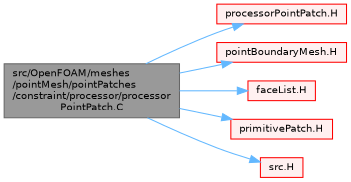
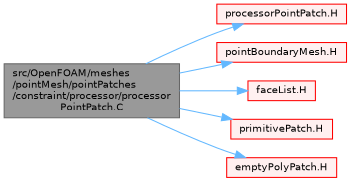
  digraph {
    rankdir=LR
    node [color=red fillcolor="#FFF0F0" fontname=Helvetica fontsize=10 shape=box style=filled]
    edge [color=steelblue1 fontname=Helvetica fontsize=10 labelfontname=Helvetica labelfontsize=10 style=solid]
    n1 [color=gray40 fillcolor=grey60 fontcolor=black height=0.2 label="src/OpenFOAM/meshes\l/pointMesh/pointPatches\l/constraint/processor/processor\lPointPatch.C" width=0.4]
    n2 [height=0.2 label="processorPointPatch.H" width=0.4]
    n3 [height=0.2 label="pointBoundaryMesh.H" width=0.4]
    n4 [height=0.2 label="faceList.H" width=0.4]
    n5 [height=0.2 label="primitivePatch.H" width=0.4]
-   n6 [height=0.2 label="src.H" width=0.4]
+   n6 [height=0.2 label="emptyPolyPatch.H" width=0.4]
    n1 -> n2
    n1 -> n3
    n1 -> n4
    n1 -> n5
    n1 -> n6
  }
